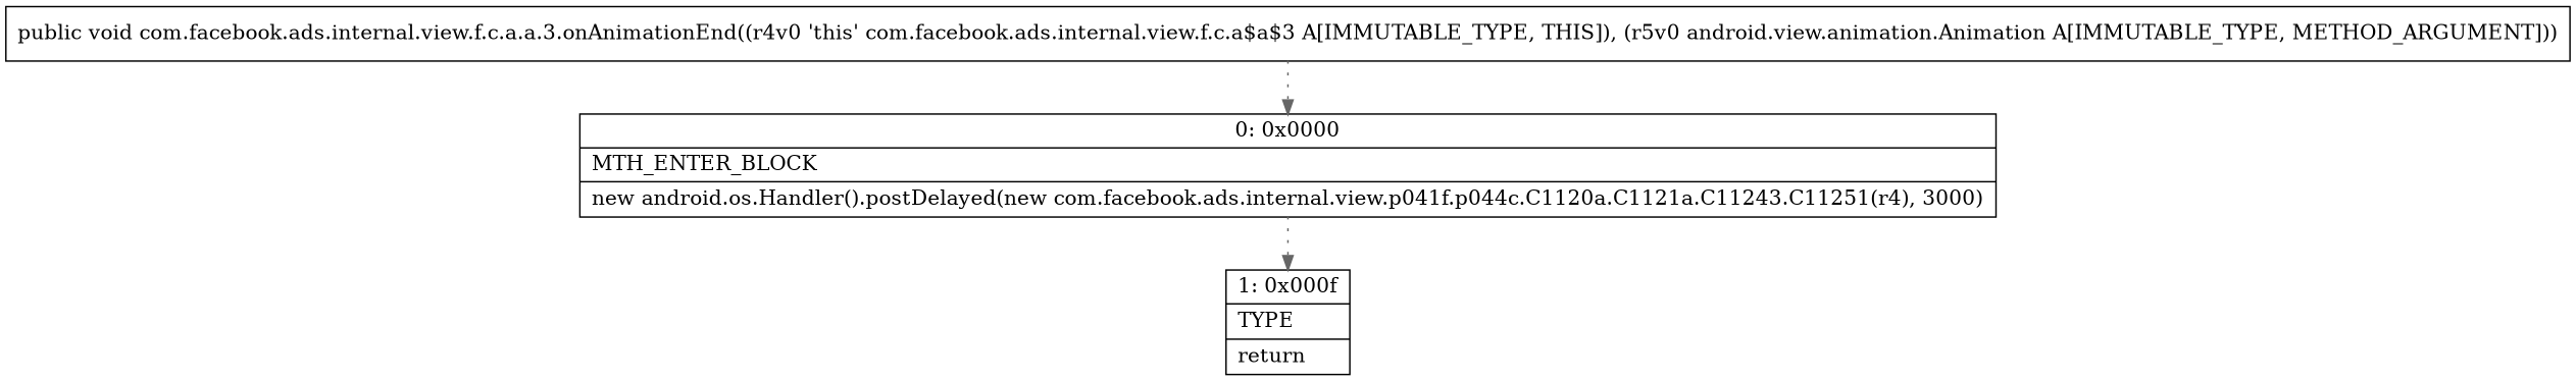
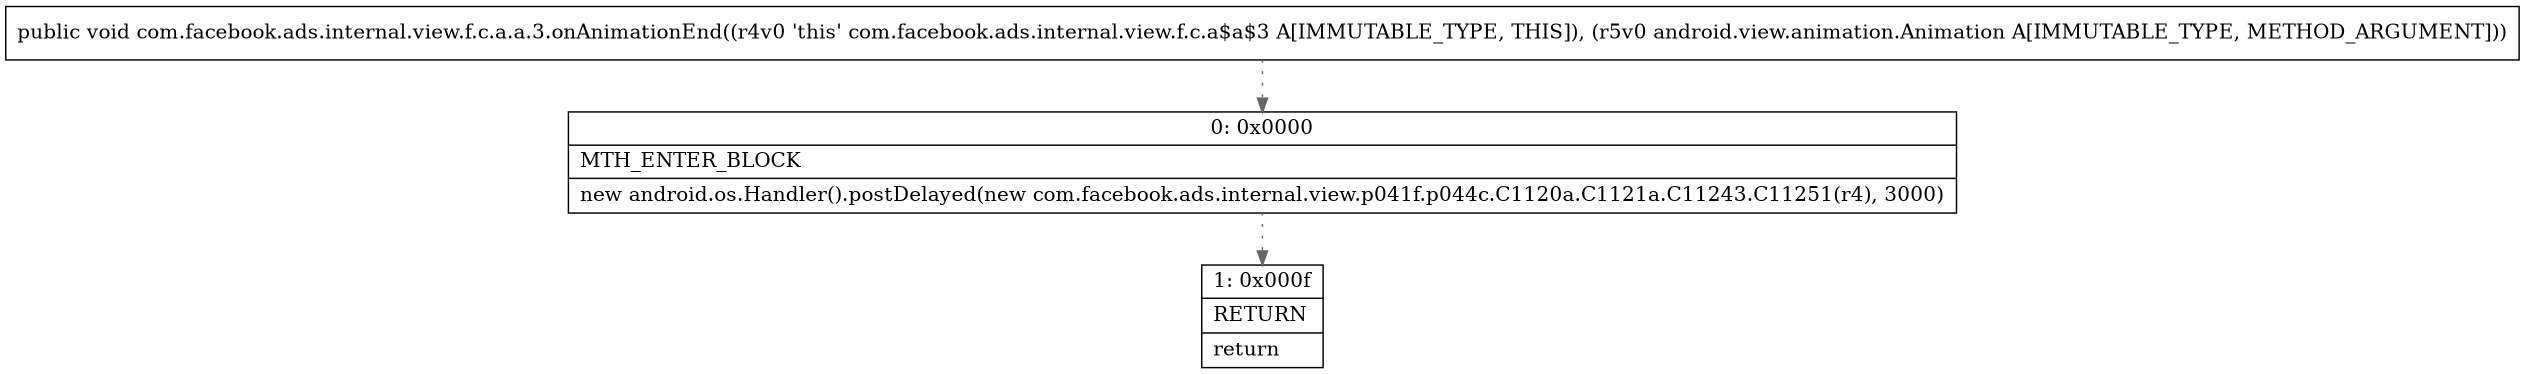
  digraph {
    node [shape=record]
    edge [color=gray40 style=dotted]
    n1 [label="{0\:\ 0x0000|MTH_ENTER_BLOCK\l|new android.os.Handler().postDelayed(new com.facebook.ads.internal.view.p041f.p044c.C1120a.C1121a.C11243.C11251(r4), 3000)\l}"]
-   n2 [label="{1\:\ 0x000f|TYPE\l|return\l}"]
+   n2 [label="{1\:\ 0x000f|RETURN\l|return\l}"]
    n3 [label="{public void com.facebook.ads.internal.view.f.c.a.a.3.onAnimationEnd((r4v0 'this' com.facebook.ads.internal.view.f.c.a$a$3 A[IMMUTABLE_TYPE, THIS]), (r5v0 android.view.animation.Animation A[IMMUTABLE_TYPE, METHOD_ARGUMENT])) }"]
    n1 -> n2
    n3 -> n1
  }
